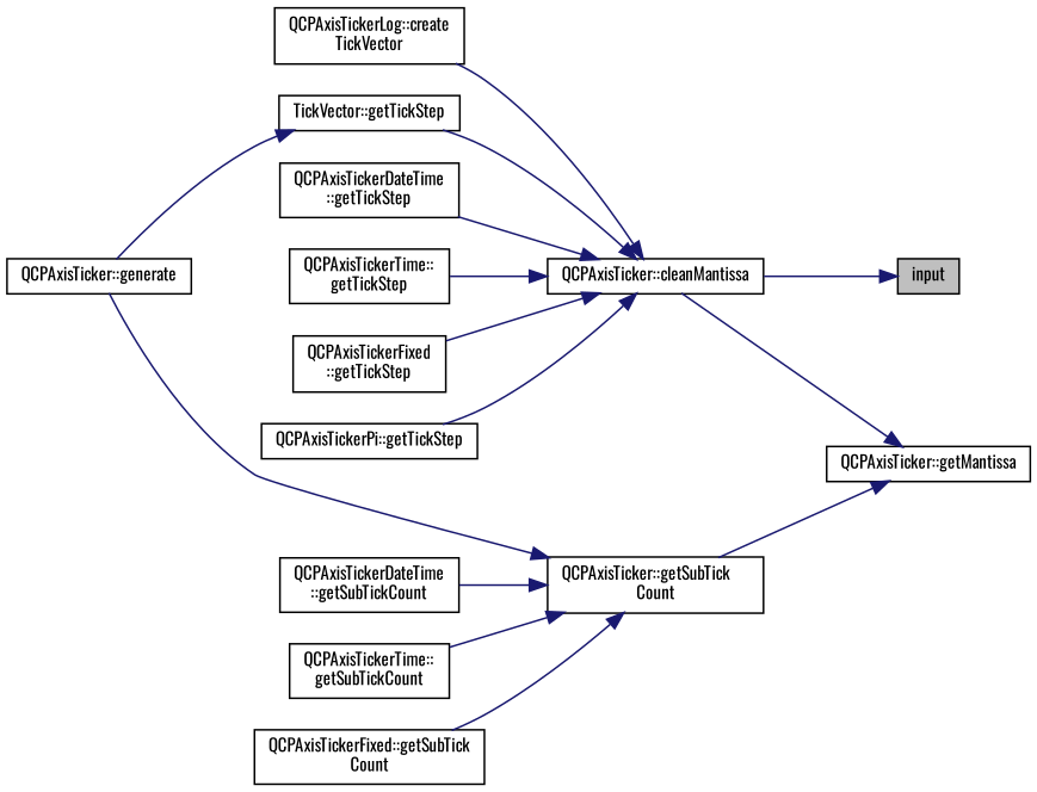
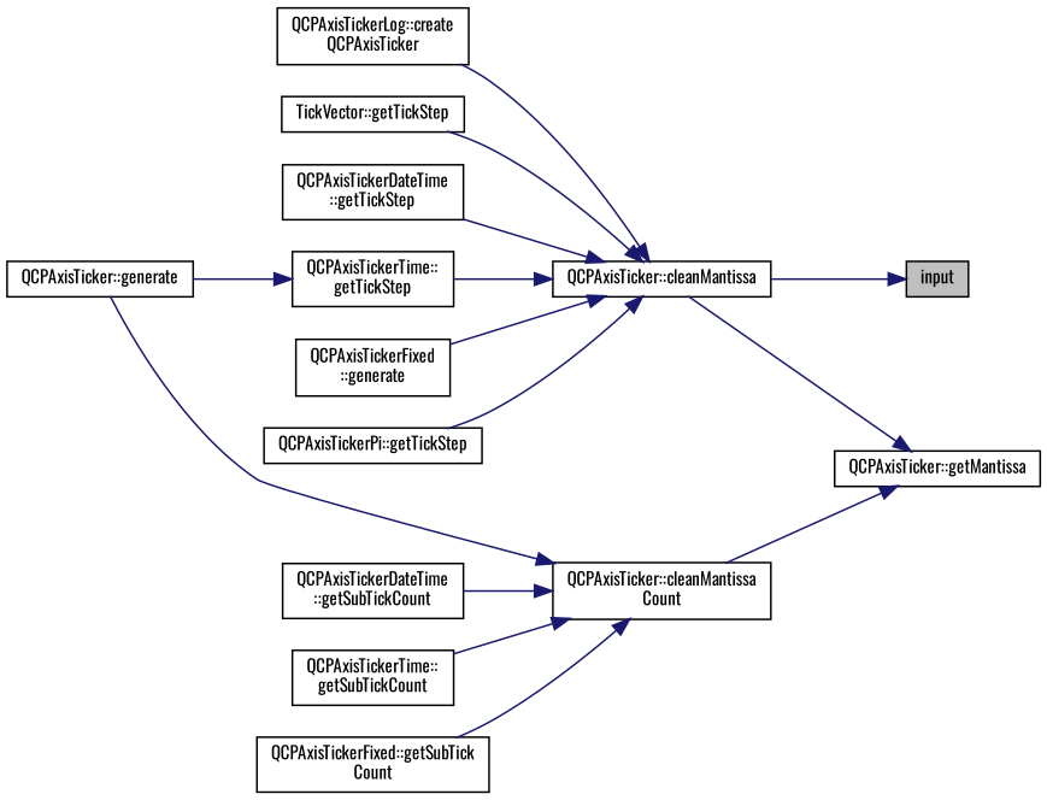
  digraph {
    fontname=Oswald
    rankdir=RL
    node [color=black fillcolor=white fontname=Oswald fontsize=10 shape=record style=filled]
    edge [color=midnightblue dir=back fontname=Oswald fontsize=10 labelfontname=Helvetica labelfontsize=10 style=solid]
    n1 [fillcolor=grey75 fontcolor=black height=0.2 label=input width=0.4]
    n2 [height=0.2 label="QCPAxisTicker::cleanMantissa" width=0.4]
-   n3 [height=0.2 label="QCPAxisTickerLog::create\lTickVector" width=0.4]
+   n3 [height=0.2 label="QCPAxisTickerLog::create\lQCPAxisTicker" width=0.4]
    n4 [height=0.2 label="TickVector::getTickStep" width=0.4]
    n5 [height=0.2 label="QCPAxisTickerDateTime\l::getTickStep" width=0.4]
    n6 [height=0.2 label="QCPAxisTickerTime::\lgetTickStep" width=0.4]
-   n7 [height=0.2 label="QCPAxisTickerFixed\l::getTickStep" width=0.4]
+   n7 [height=0.2 label="QCPAxisTickerFixed\l::generate" width=0.4]
    n8 [height=0.2 label="QCPAxisTickerPi::getTickStep" width=0.4]
    n9 [height=0.2 label="QCPAxisTicker::getMantissa" width=0.4]
-   n10 [height=0.2 label="QCPAxisTicker::getSubTick\lCount" width=0.4]
+   n10 [height=0.2 label="QCPAxisTicker::cleanMantissa\lCount" width=0.4]
    n11 [height=0.2 label="QCPAxisTicker::generate" width=0.4]
    n12 [height=0.2 label="QCPAxisTickerDateTime\l::getSubTickCount" width=0.4]
    n13 [height=0.2 label="QCPAxisTickerTime::\lgetSubTickCount" width=0.4]
    n14 [height=0.2 label="QCPAxisTickerFixed::getSubTick\lCount" width=0.4]
    n1 -> n2
    n2 -> n3
    n2 -> n4
    n2 -> n5
    n2 -> n6
    n2 -> n7
    n2 -> n8
-   n4 -> n11
+   n6 -> n11
    n9 -> n2
    n9 -> n10
    n10 -> n11
    n10 -> n12
    n10 -> n13
    n10 -> n14
  }
